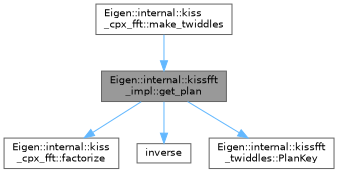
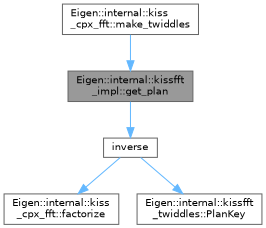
  digraph {
    rankdir=TB
    node [color=grey40 fillcolor=white fontname=Helvetica fontsize=10 shape=box style=filled]
    edge [color=steelblue1 fontname=Helvetica fontsize=10 labelfontname=Helvetica labelfontsize=10 style=solid]
    n1 [color=gray40 fillcolor=grey60 fontcolor=black height=0.2 label="Eigen::internal::kissfft\l_impl::get_plan" width=0.4]
    n2 [height=0.2 label="Eigen::internal::kiss\l_cpx_fft::factorize" width=0.4]
    n3 [height=0.2 label=inverse width=0.4]
    n4 [height=0.2 label="Eigen::internal::kissfft\l_twiddles::PlanKey" width=0.4]
    n5 [height=0.2 label="Eigen::internal::kiss\l_cpx_fft::make_twiddles" width=0.4]
-   n1 -> n2
+   n3 -> n2
    n1 -> n3
-   n1 -> n4
+   n3 -> n4
    n5 -> n1
  }
